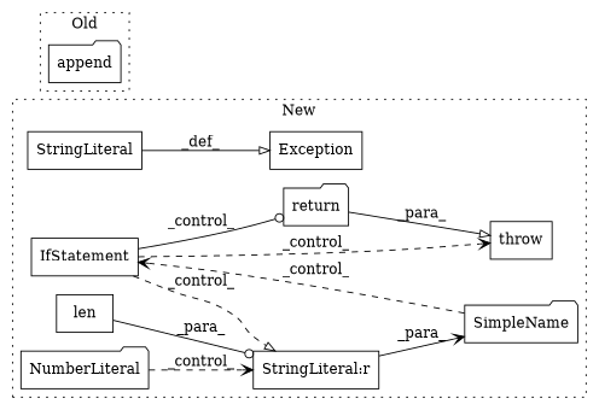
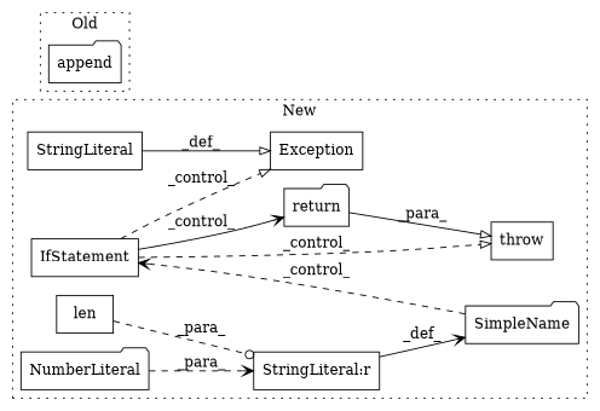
  digraph {
    rankdir=LR
    node [a=32 shape=box]
    edge [arrowhead=vee style=solid]
    n1 [l="10,1" label=Exception s="299,349"]
    n2 [a=53 l=6 label=throw s=293]
    n3 [a=25 l="4,2" label=IfStatement s="262,283"]
    n4 [a=42 label=SimpleName shape=folder]
    n5 [a=45 l=40 label=StringLiteral s=309]
    n6 [a=41 l=7 label=return s=822 shape=folder]
    n7 [l="4,1" label=len s="266,277"]
    n8 [a=27 l=4 label="StringLiteral:r" s=278]
    n9 [a=34 l=1 label=NumberLiteral s=282 shape=folder]
    n10 [l="7,1" label=append s="1065,1085" shape=folder]
    subgraph cluster_1 {
      label=New
      style=dotted
      n1
      n2
      n3
      n4
      n5
      n6
      n7
      n8
      n9
    }
    subgraph cluster_2 {
      label=Old
      style=dotted
      n10
    }
-   n3 -> n8 [arrowhead=onormal label=_control_ style=dashed]
-   n3 -> n2 [label=_control_ style=dashed]
-   n3 -> n6 [arrowhead=odot label=_control_]
+   n3 -> n1 [arrowhead=onormal label=_control_ style=dashed]
+   n3 -> n2 [arrowhead=onormal label=_control_ style=dashed]
+   n3 -> n6 [label=_control_]
    n4 -> n3 [label=_control_ style=dashed]
    n5 -> n1 [arrowhead=onormal label=_def_]
    n6 -> n2 [arrowhead=onormal label=_para_]
-   n7 -> n8 [arrowhead=odot label=_para_]
-   n8 -> n4 [label=_para_]
-   n9 -> n8 [label=_control_ style=dashed]
+   n7 -> n8 [arrowhead=odot label=_para_ style=dashed]
+   n8 -> n4 [label=_def_]
+   n9 -> n8 [label=_para_ style=dashed]
  }
